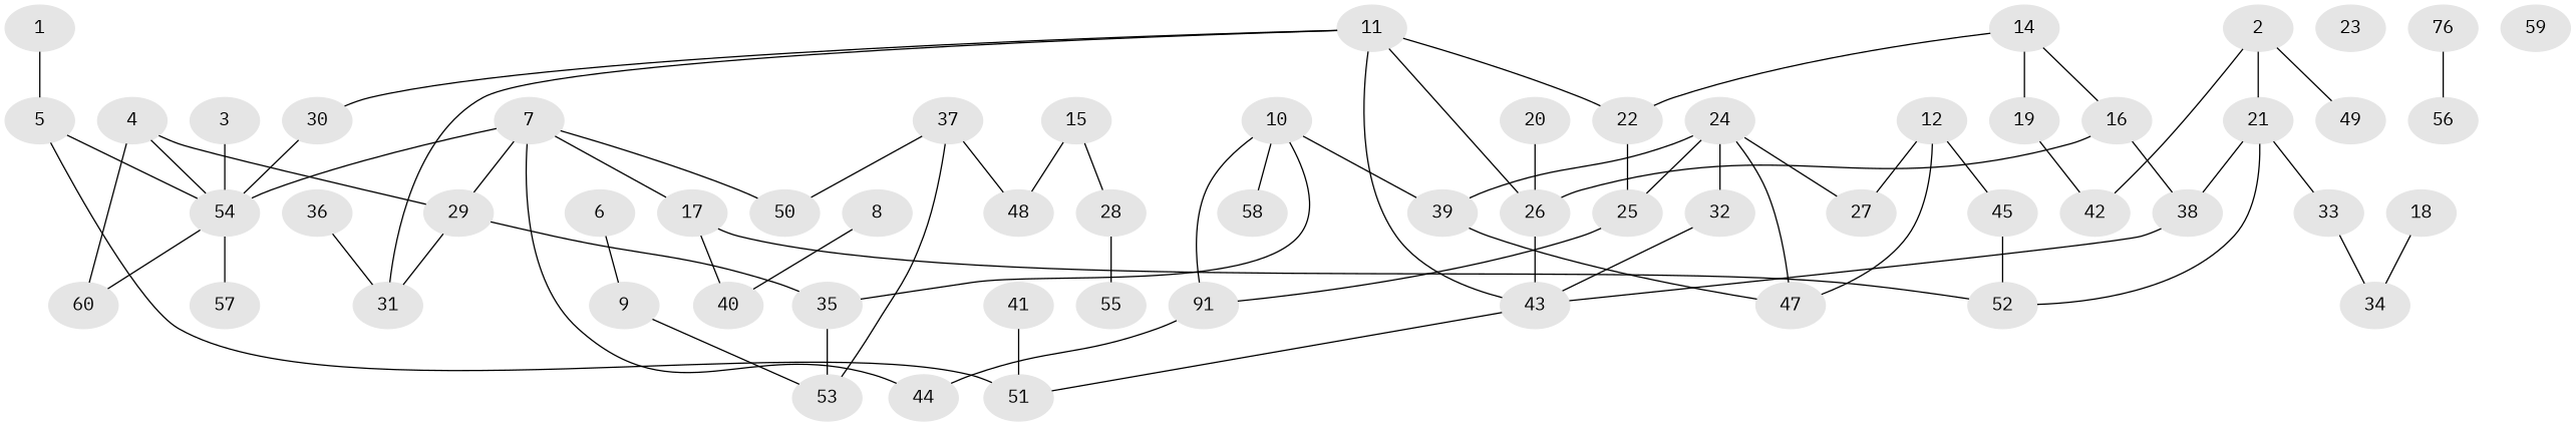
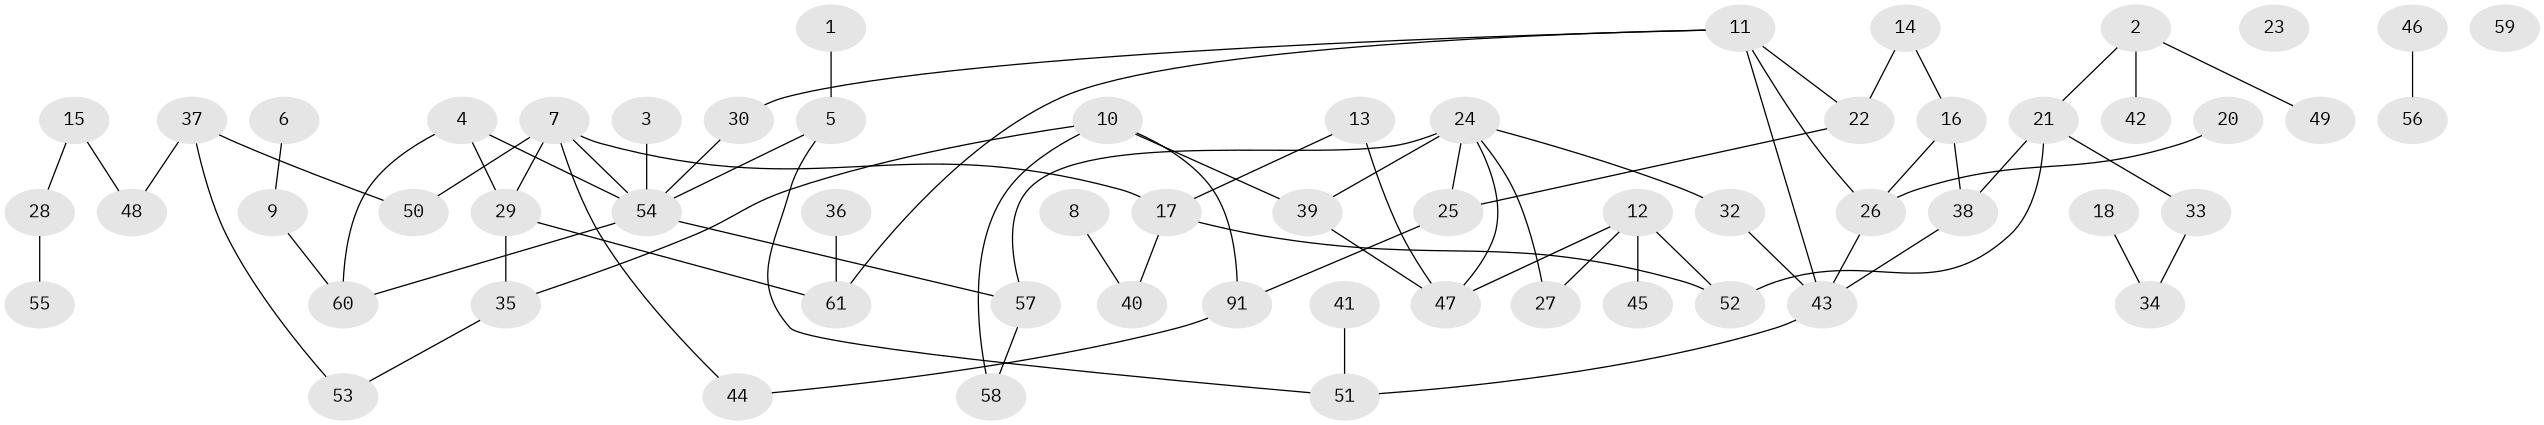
  graph {
    fontname="IBM Plex Mono"
    node [color=gray90 fontname="IBM Plex Mono" style=filled]
    edge [fontname="IBM Plex Mono"]
    1
    5
    54
    51
    2
    21
    42
    49
    52
    38
    33
    3
    60
    57
    4
    29
    35
-   61 [label=31]
+   61
    6
    9
    7
    17
    44
    50
    40
    8
    n27 [label=91]
    10
    39
    58
    53
    47
    11
    22
    26
    30
    43
    25
    12
    27
    45
+   13
    14
    16
-   19
    15
    28
    48
    55
    18
    34
    20
    23
    24
    32
    36
    37
    41
-   46 [label=76]
+   46
    56
    59
    1 -- 5
    5 -- 54
    5 -- 51
    54 -- 60
    54 -- 57
    2 -- 21
    2 -- 42
    2 -- 49
    21 -- 52
    21 -- 38
    21 -- 33
    38 -- 43
    33 -- 34
    3 -- 54
+   57 -- 58
    4 -- 54
    4 -- 60
    4 -- 29
    29 -- 35
    29 -- 61
    35 -- 53
    6 -- 9
-   9 -- 53
+   9 -- 60
    7 -- 54
    7 -- 29
    7 -- 17
    7 -- 44
    7 -- 50
    17 -- 52
    17 -- 40
    8 -- 40
    n27 -- 44
    10 -- 35
    10 -- n27
    10 -- 39
    10 -- 58
    39 -- 47
    11 -- 61
    11 -- 22
    11 -- 26
    11 -- 30
    11 -- 43
    22 -- 25
    26 -- 43
    30 -- 54
    43 -- 51
    25 -- n27
-   45 -- 52
+   12 -- 52
    12 -- 47
    12 -- 27
    12 -- 45
+   13 -- 17
+   13 -- 47
    14 -- 22
    14 -- 16
-   14 -- 19
    16 -- 38
    16 -- 26
-   19 -- 42
    15 -- 28
    15 -- 48
    28 -- 55
    18 -- 34
    20 -- 26
+   24 -- 57
    24 -- 39
    24 -- 47
    24 -- 25
    24 -- 27
    24 -- 32
    32 -- 43
    36 -- 61
    37 -- 50
    37 -- 53
    37 -- 48
    41 -- 51
    46 -- 56
  }
